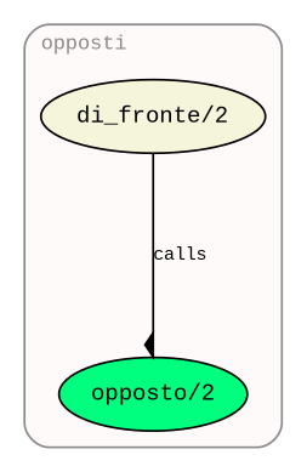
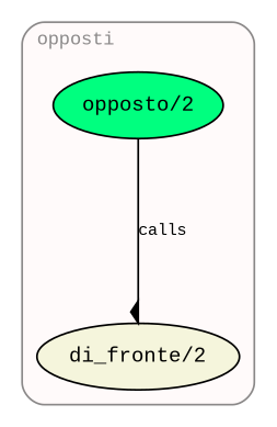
  digraph {
    clusterrank=local
    compound=true
    fontcolor=snow4
    fontname="Liberation Mono"
    fontsize=10
    labeljust=l
    pack=true
    pencolor=snow4
    rankdir=TB
    ranksep=1.25
    splines=true
    node [fontname="Liberation Mono" fontsize=9 shape=ellipse style=filled]
    n1 [fillcolor=springgreen label=<<FONT POINT-SIZE="11"><![CDATA[opposto/2]]></FONT>>]
    n2 [fillcolor=beige label=<<FONT POINT-SIZE="11"><![CDATA[di_fronte/2]]></FONT>>]
    subgraph cluster_1 {
      bgcolor=snow
      label=opposti
      style=rounded
      n1
      n2
      subgraph cluster_2 {
        bgcolor=white
        label="(external predicates)"
        style=rounded
      }
    }
-   n2 -> n1 [arrowhead=rdiamond fontname="Liberation Mono" fontsize=9 label=<<![CDATA[calls]]><BR/>>]
+   n1 -> n2 [arrowhead=rdiamond fontname="Liberation Mono" fontsize=9 label=<<![CDATA[calls]]><BR/>>]
  }
